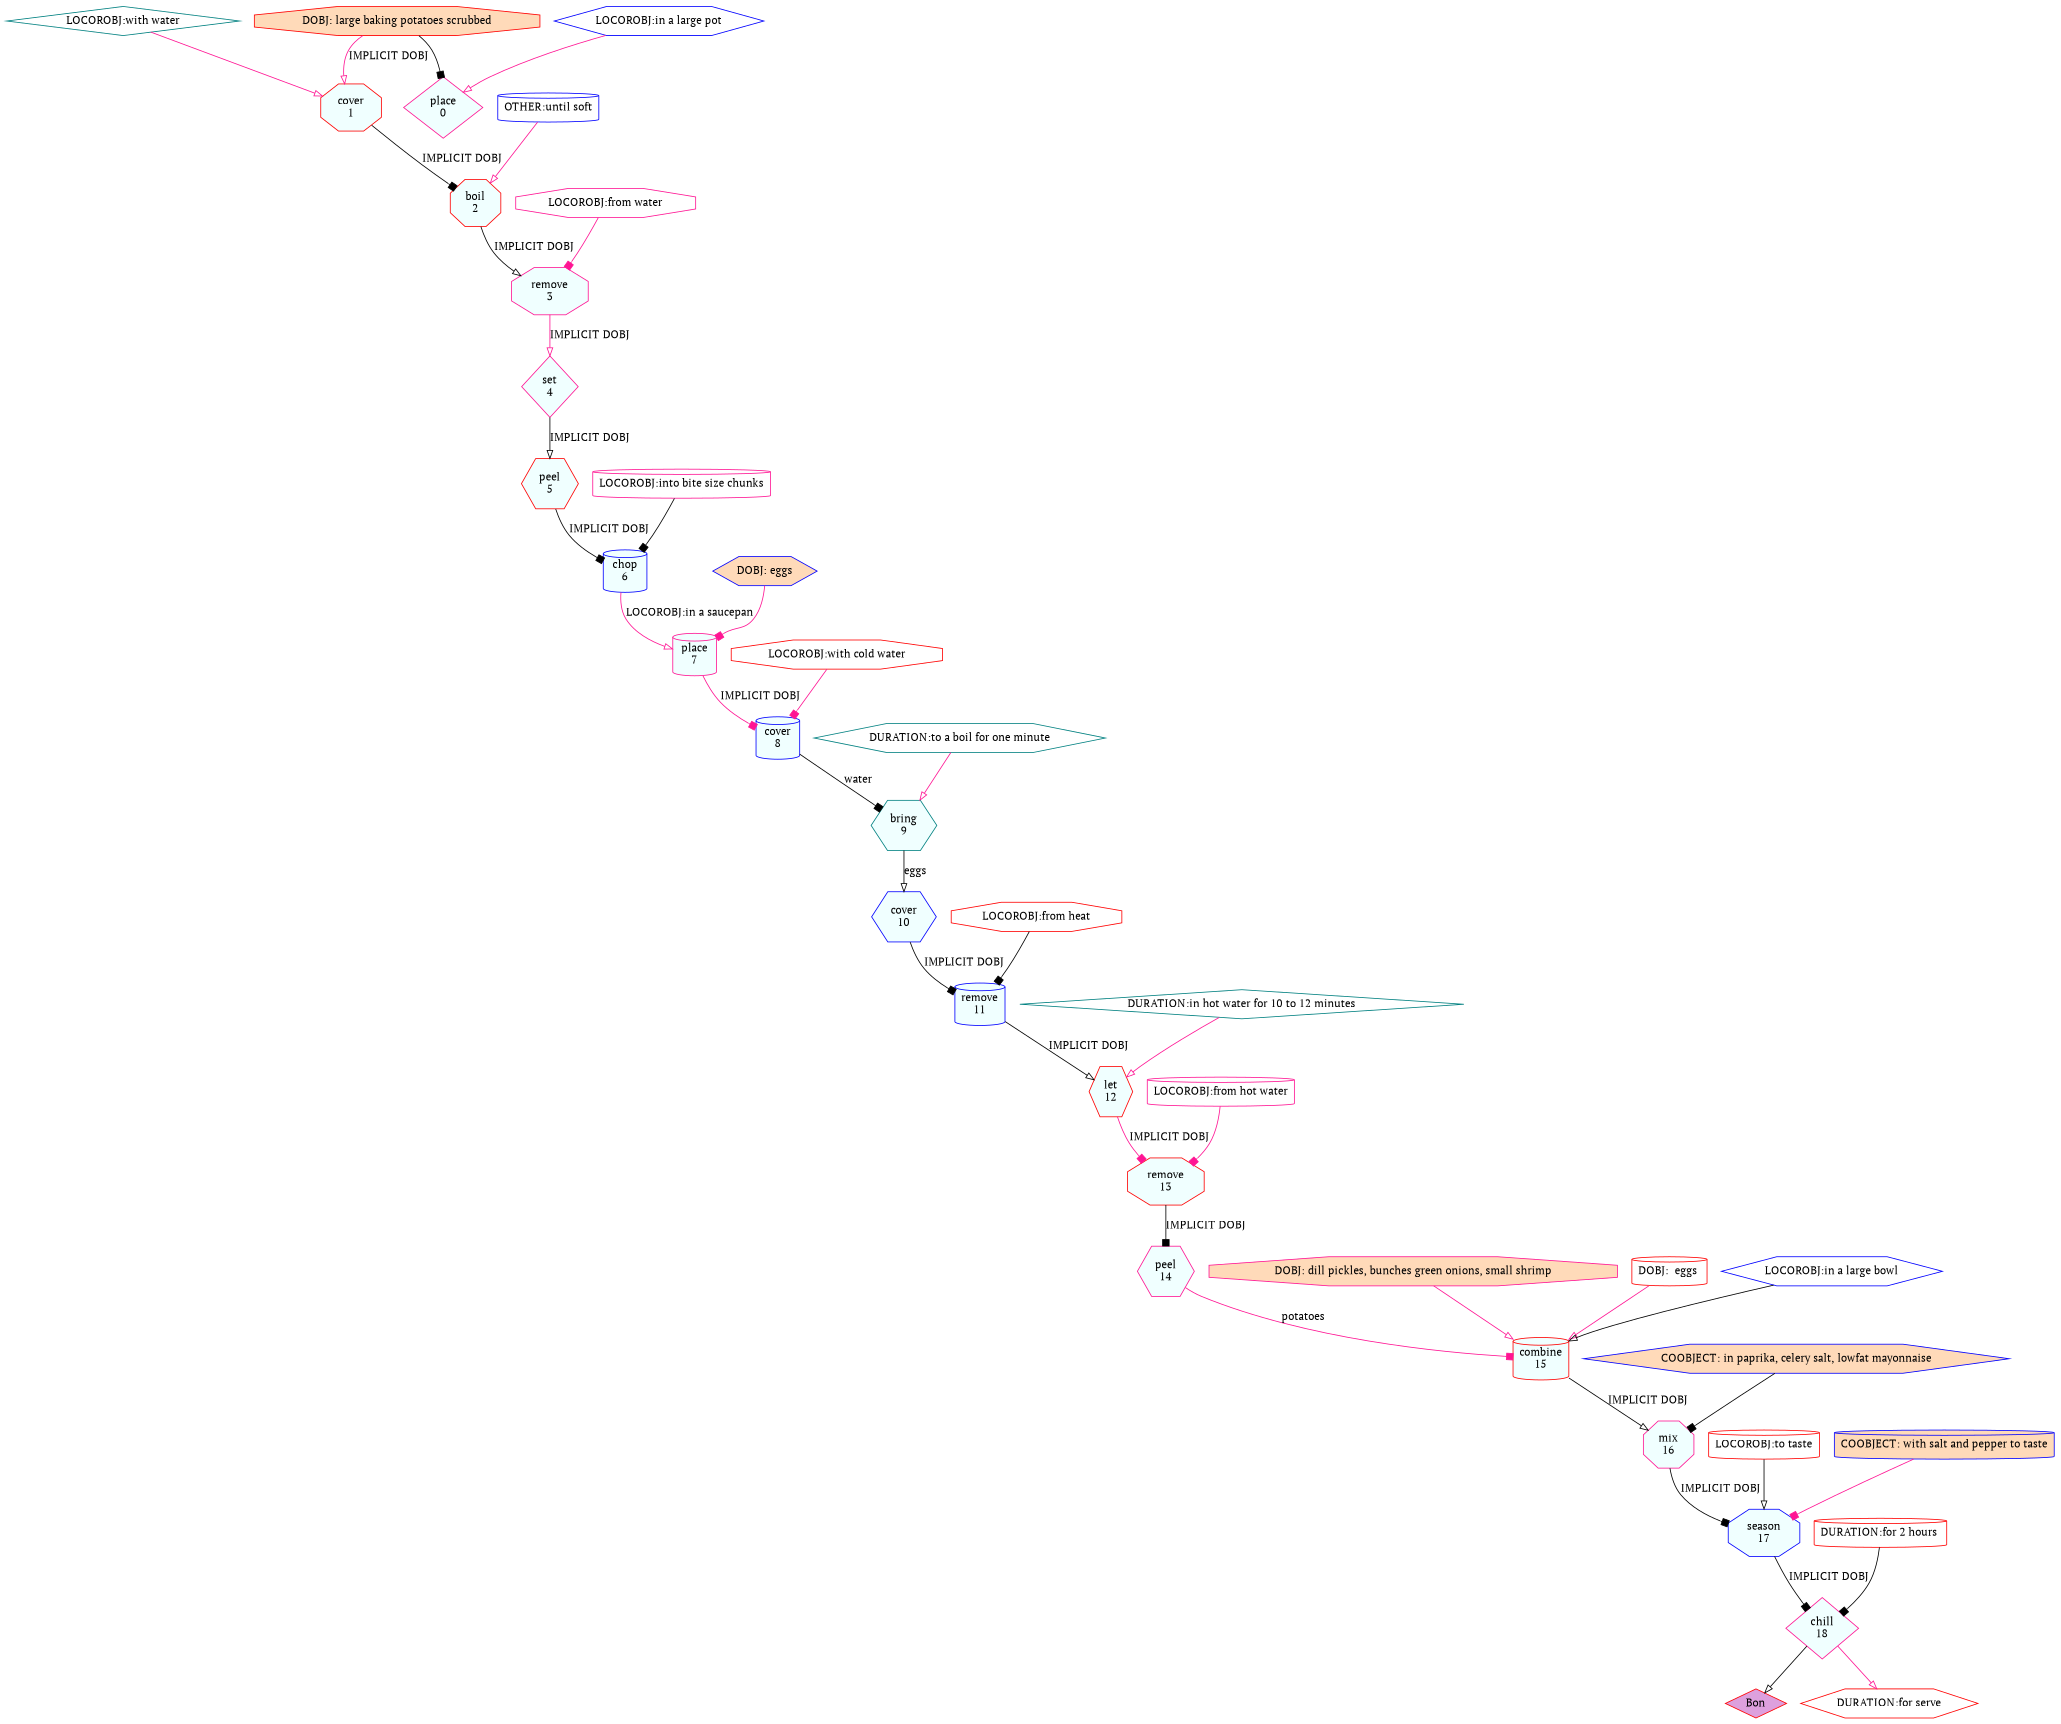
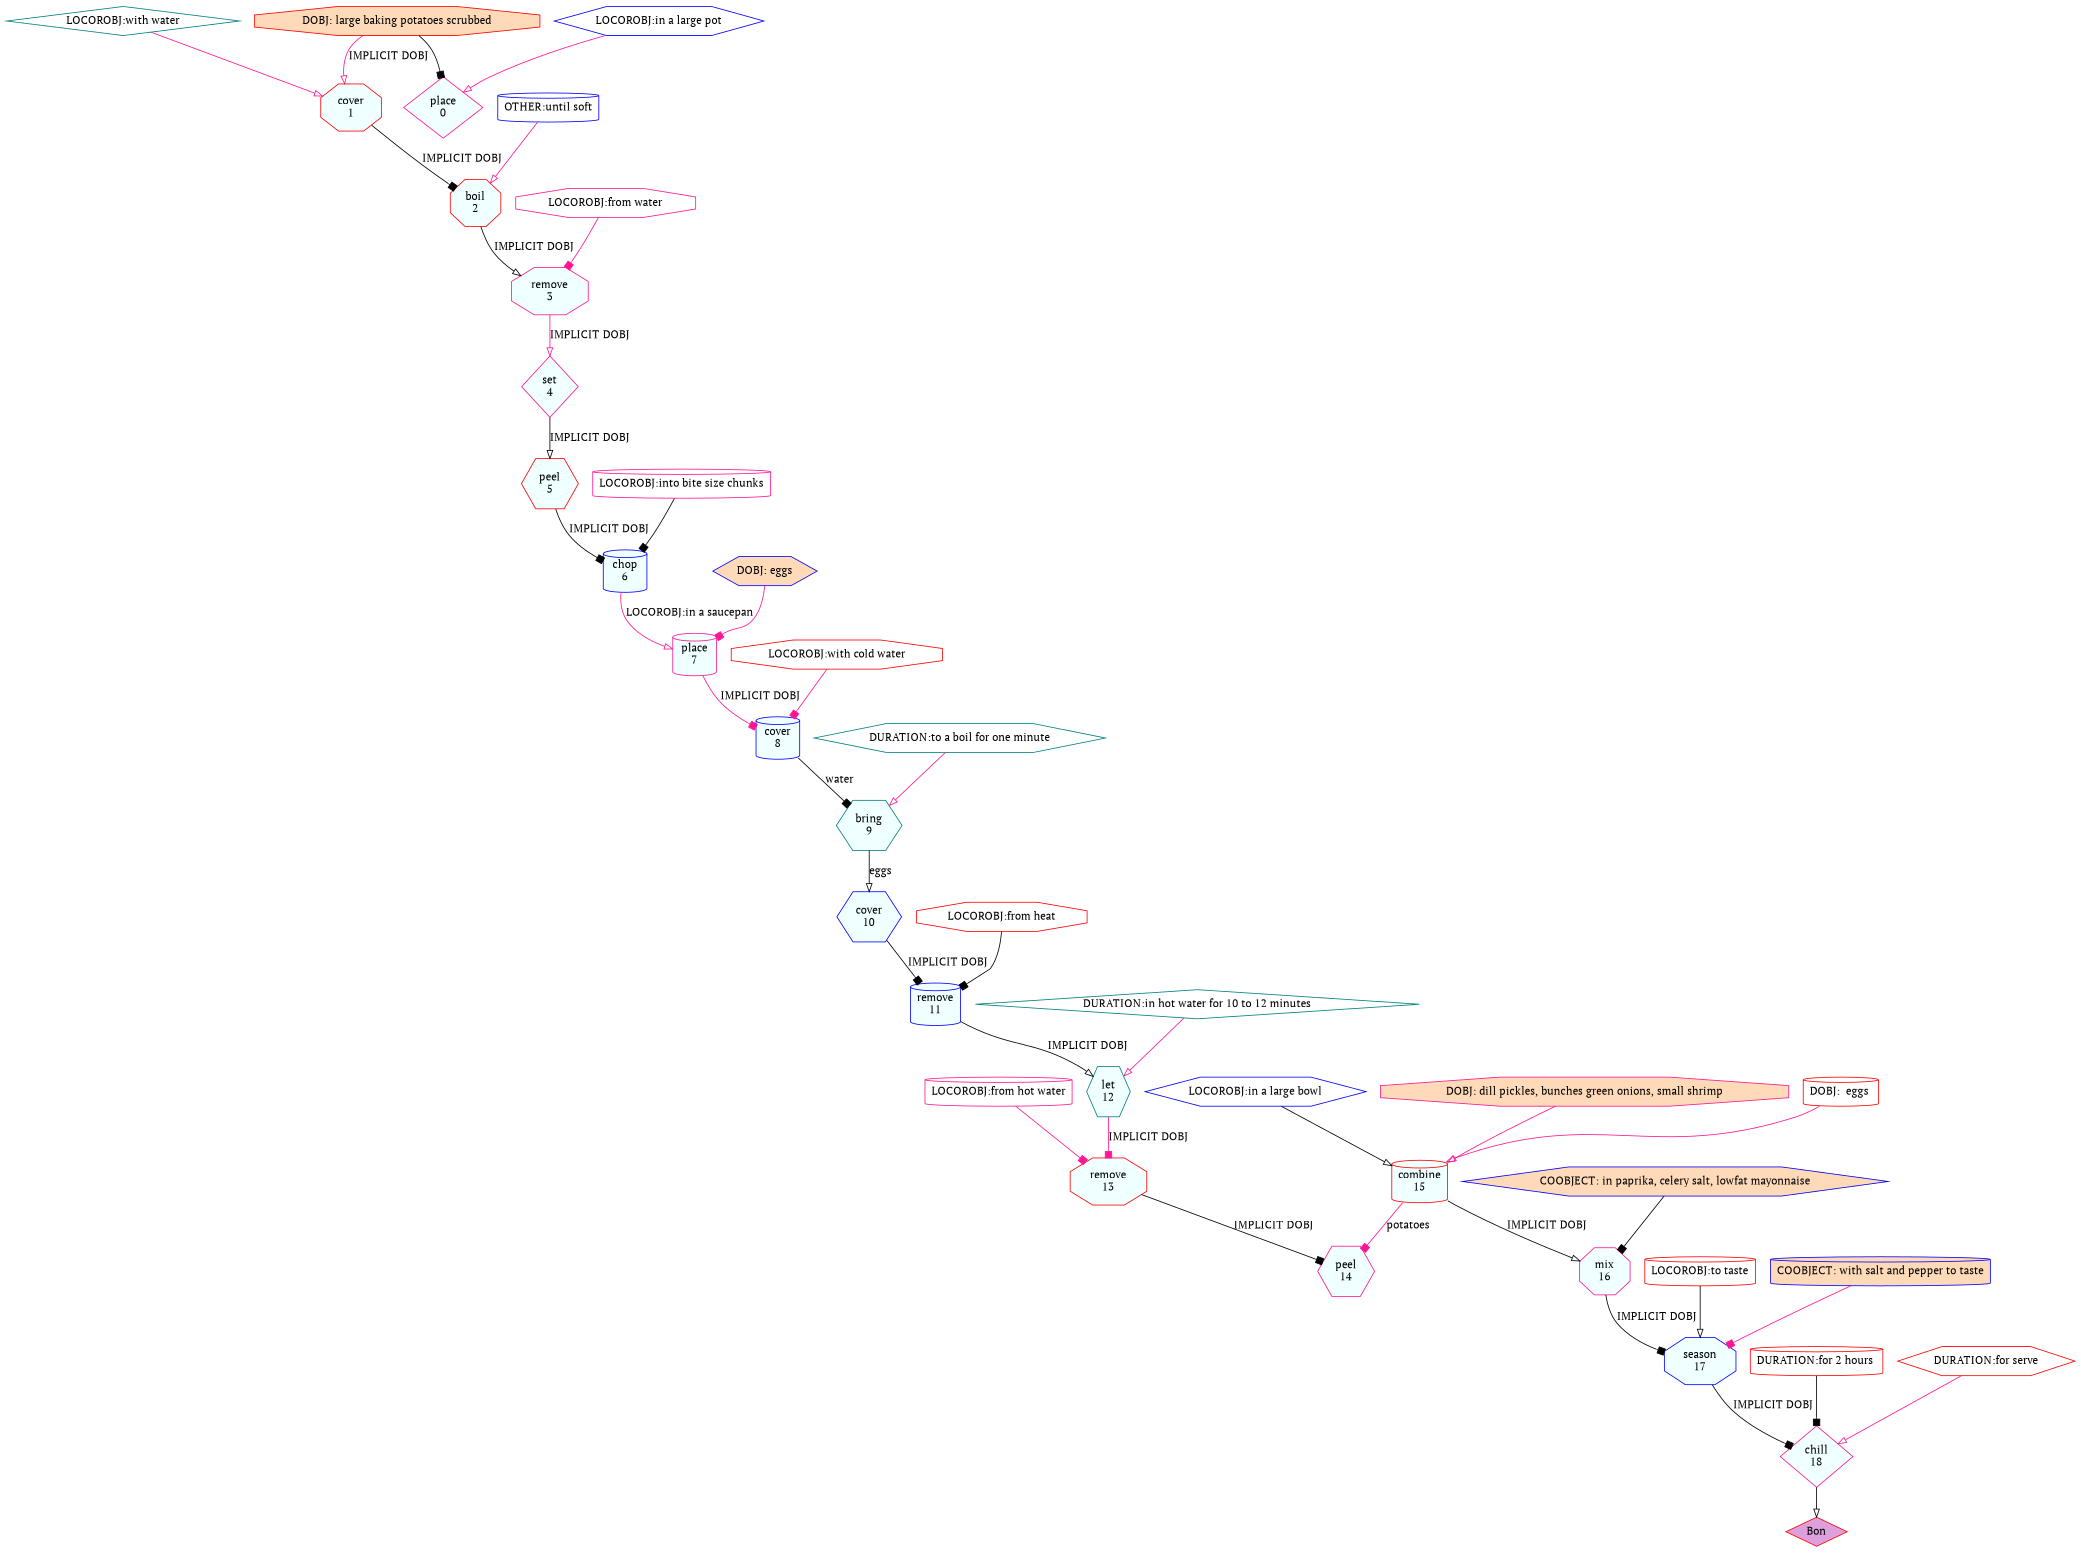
  digraph {
    fontname="PT Serif"
    node [color=red fillcolor=azure fontname="PT Serif" shape=cylinder style=filled]
    edge [arrowhead=box color=black fontname="PT Serif"]
    n1 [color=deeppink label="place\n0" shape=diamond]
    n2 [label="cover\n1" shape=octagon]
    n3 [label="boil\n2" shape=octagon]
    n4 [color=deeppink label="remove\n3" shape=octagon]
    n5 [color=deeppink label="set\n4" shape=diamond]
    n6 [label="peel\n5" shape=hexagon]
    n7 [color=blue label="chop\n6"]
    n8 [color=deeppink label="place\n7"]
    n9 [color=blue label="cover\n8"]
    n10 [color=teal label="bring\n9" shape=hexagon]
    n11 [color=blue label="cover\n10" shape=hexagon]
    n12 [color=blue label="remove\n11"]
-   n13 [label="let\n12" shape=hexagon]
+   n13 [color=teal label="let\n12" shape=hexagon]
    n14 [label="remove\n13" shape=octagon]
    n15 [color=deeppink label="peel\n14" shape=hexagon]
    n16 [label="combine\n15"]
    n17 [color=deeppink label="mix\n16" shape=octagon]
    n18 [color=blue label="season\n17" shape=octagon]
    n19 [color=deeppink label="chill\n18" shape=diamond]
    n20 [fillcolor=plum label=Bon shape=diamond]
    n21 [fillcolor=peachpuff label="DOBJ: large baking potatoes scrubbed" shape=octagon]
    n22 [color=blue fillcolor=white label="LOCOROBJ:in a large pot" shape=hexagon]
    n23 [color=teal fillcolor=white label="LOCOROBJ:with water" shape=diamond]
    n24 [color=blue fillcolor=white label="OTHER:until soft"]
    n25 [color=deeppink fillcolor=white label="LOCOROBJ:from water" shape=octagon]
    n26 [color=deeppink fillcolor=white label="LOCOROBJ:into bite size chunks"]
    n27 [color=blue fillcolor=peachpuff label="DOBJ: eggs" shape=hexagon]
    n28 [fillcolor=white label="LOCOROBJ:with cold water" shape=octagon]
    n29 [color=teal fillcolor=white label="DURATION:to a boil for one minute" shape=hexagon]
    n30 [fillcolor=white label="LOCOROBJ:from heat" shape=octagon]
    n31 [color=teal fillcolor=white label="DURATION:in hot water for 10 to 12 minutes" shape=diamond]
    n32 [color=deeppink fillcolor=white label="LOCOROBJ:from hot water"]
    n33 [color=deeppink fillcolor=peachpuff label="DOBJ: dill pickles, bunches green onions, small shrimp" shape=octagon]
    n34 [fillcolor=white label="DOBJ:  eggs "]
    n35 [color=blue fillcolor=white label="LOCOROBJ:in a large bowl" shape=hexagon]
    n36 [color=blue fillcolor=peachpuff label="COOBJECT: in paprika, celery salt, lowfat mayonnaise" shape=hexagon]
    n37 [fillcolor=white label="LOCOROBJ:to taste"]
    n38 [color=blue fillcolor=peachpuff label="COOBJECT: with salt and pepper to taste"]
    n39 [fillcolor=white label="DURATION:for 2 hours "]
    n40 [fillcolor=white label="DURATION:for serve" shape=hexagon]
    n2 -> n3 [label="IMPLICIT DOBJ"]
    n3 -> n4 [arrowhead=onormal label="IMPLICIT DOBJ"]
    n4 -> n5 [arrowhead=onormal color=deeppink label="IMPLICIT DOBJ"]
    n5 -> n6 [arrowhead=onormal label="IMPLICIT DOBJ"]
    n6 -> n7 [label="IMPLICIT DOBJ"]
    n7 -> n8 [arrowhead=onormal color=deeppink label="LOCOROBJ:in a saucepan"]
    n8 -> n9 [color=deeppink label="IMPLICIT DOBJ"]
    n9 -> n10 [label=water]
    n10 -> n11 [arrowhead=onormal label=eggs]
    n11 -> n12 [label="IMPLICIT DOBJ"]
    n12 -> n13 [arrowhead=onormal label="IMPLICIT DOBJ"]
    n13 -> n14 [color=deeppink label="IMPLICIT DOBJ"]
    n14 -> n15 [label="IMPLICIT DOBJ"]
-   n15 -> n16 [color=deeppink label="potatoes "]
+   n16 -> n15 [color=deeppink label="potatoes "]
    n16 -> n17 [arrowhead=onormal label="IMPLICIT DOBJ"]
    n17 -> n18 [label="IMPLICIT DOBJ"]
    n18 -> n19 [label="IMPLICIT DOBJ"]
    n19 -> n20 [arrowhead=onormal]
    n21 -> n1
    n21 -> n2 [arrowhead=onormal color=deeppink label="IMPLICIT DOBJ"]
    n22 -> n1 [arrowhead=onormal color=deeppink]
    n23 -> n2 [arrowhead=onormal color=deeppink]
    n24 -> n3 [arrowhead=onormal color=deeppink]
    n25 -> n4 [color=deeppink]
    n26 -> n7
    n27 -> n8 [color=deeppink]
    n28 -> n9 [color=deeppink]
    n29 -> n10 [arrowhead=onormal color=deeppink]
    n30 -> n12
    n31 -> n13 [arrowhead=onormal color=deeppink]
    n32 -> n14 [color=deeppink]
    n33 -> n16 [arrowhead=onormal color=deeppink]
    n34 -> n16 [arrowhead=onormal color=deeppink]
    n35 -> n16 [arrowhead=onormal]
    n36 -> n17
    n37 -> n18 [arrowhead=onormal]
    n38 -> n18 [color=deeppink]
    n39 -> n19
-   n19 -> n40 [arrowhead=onormal color=deeppink]
+   n40 -> n19 [arrowhead=onormal color=deeppink]
  }
